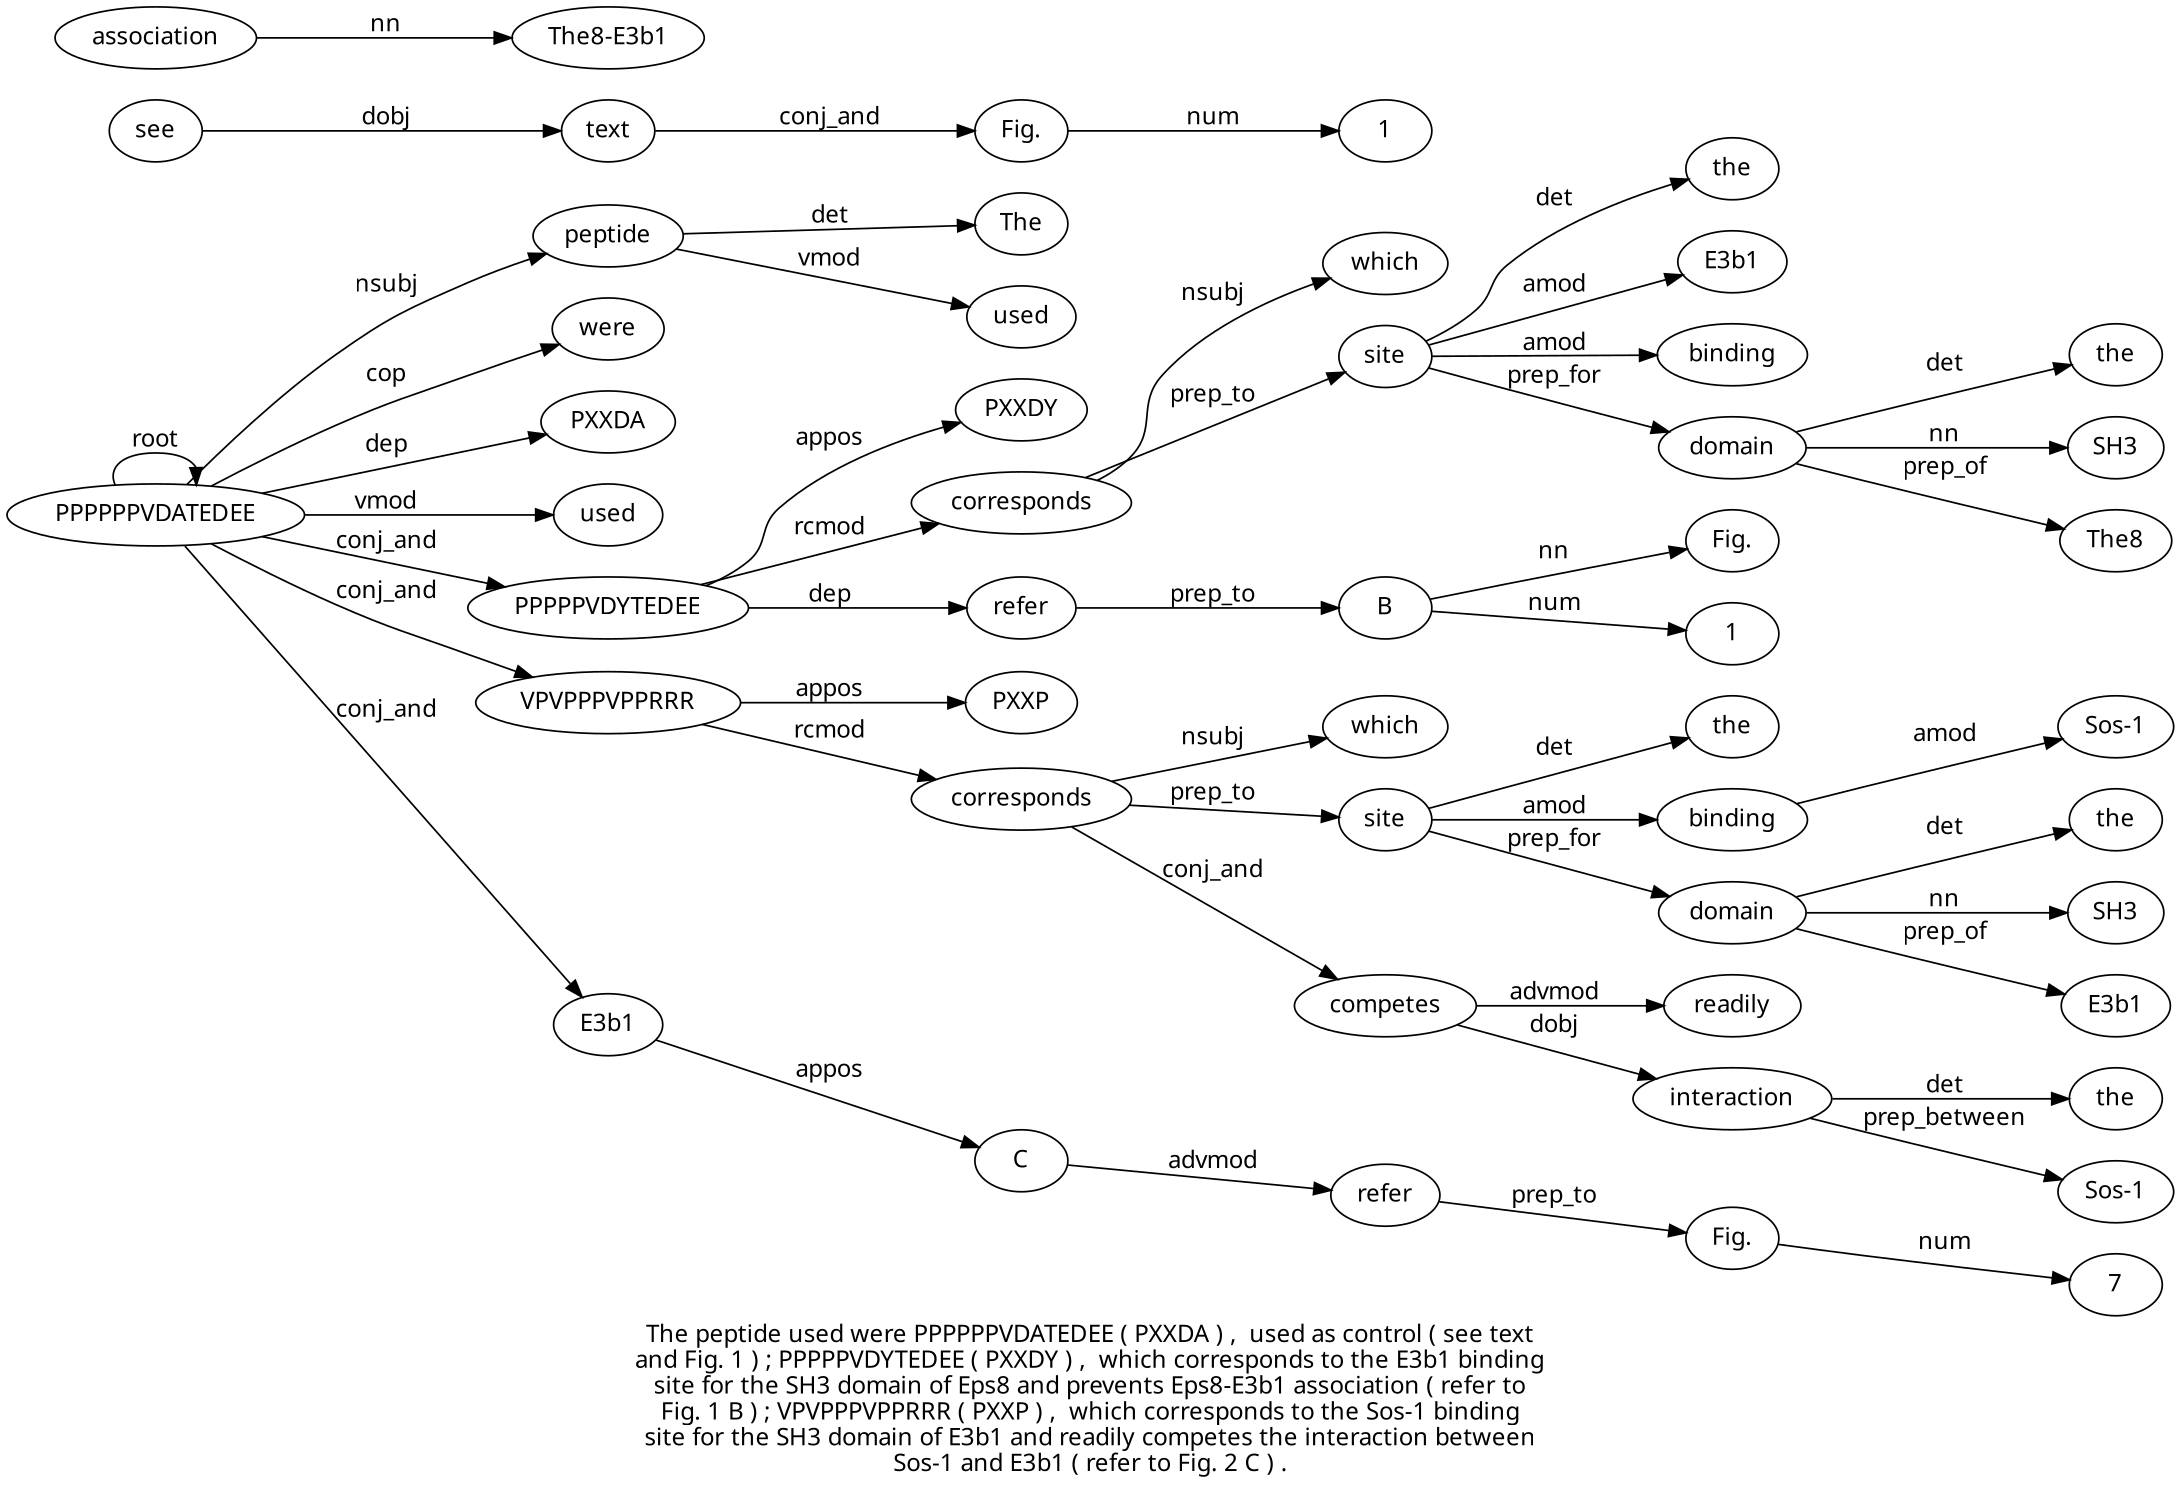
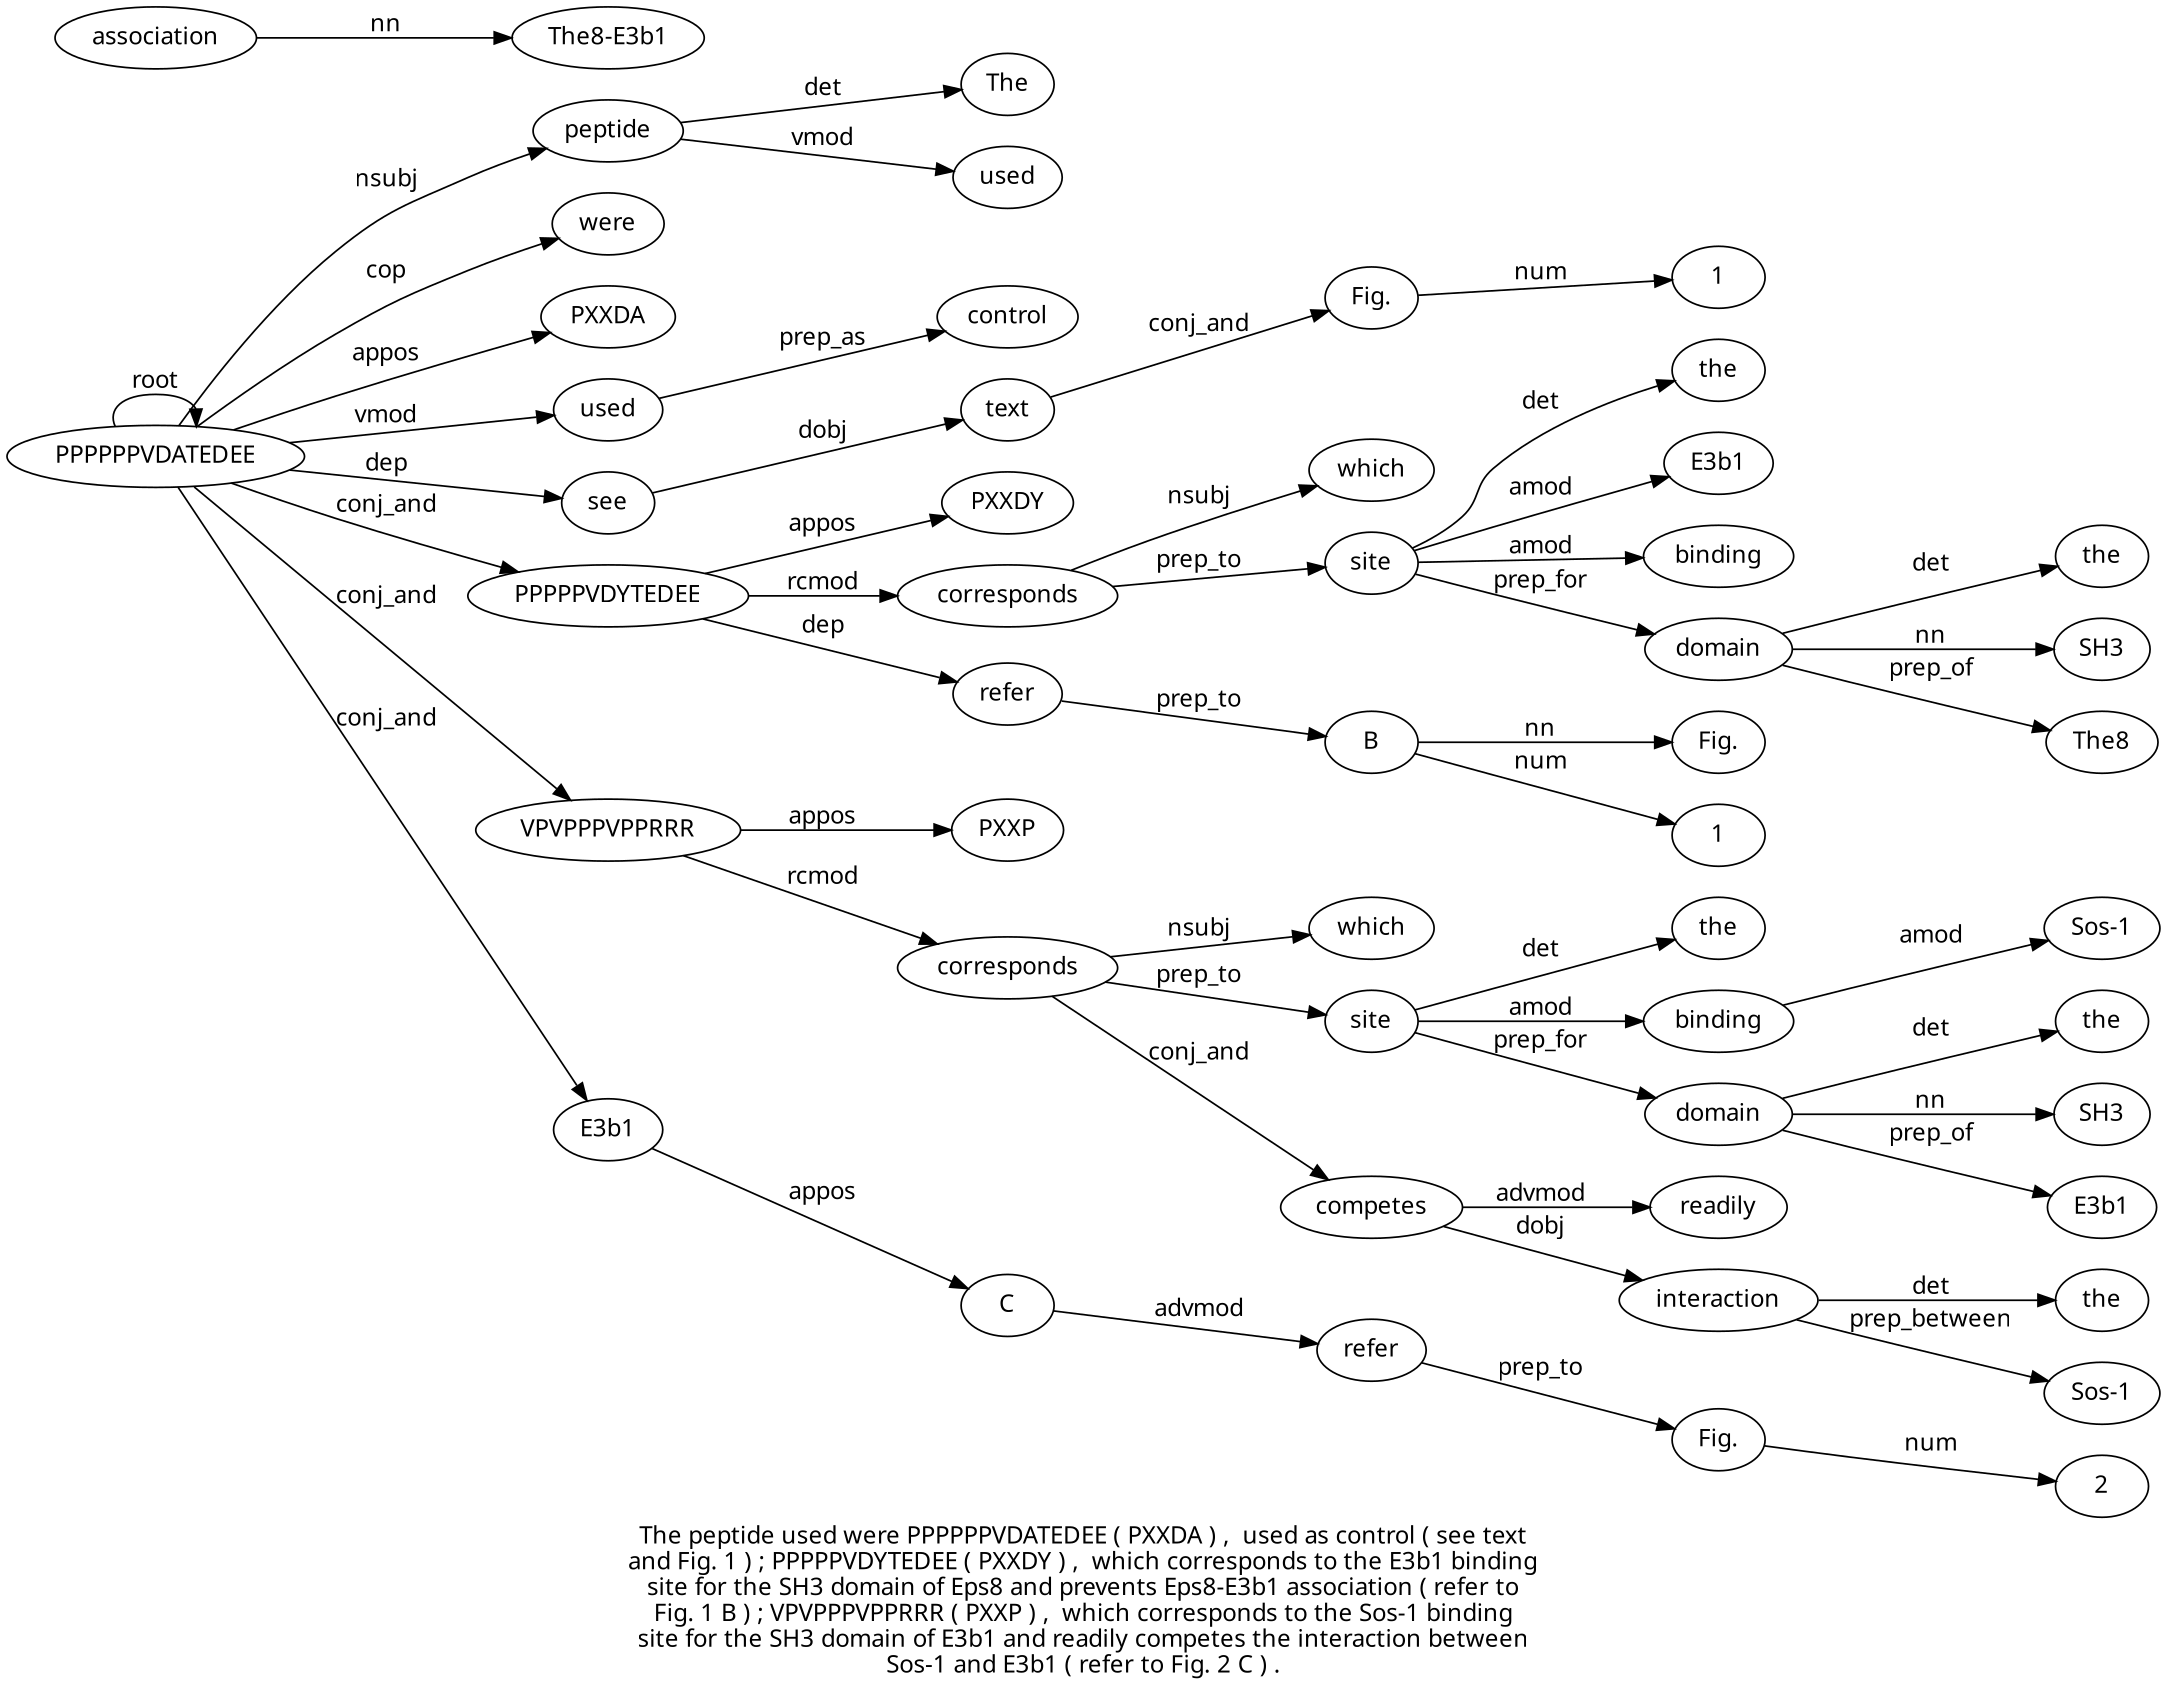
  digraph {
    fontname="Noto Sans"
    label="The peptide used were PPPPPPVDATEDEE ( PXXDA ) ,  used as control ( see text\nand Fig. 1 ) ; PPPPPVDYTEDEE ( PXXDY ) ,  which corresponds to the E3b1 binding\nsite for the SH3 domain of Eps8 and prevents Eps8-E3b1 association ( refer to\nFig. 1 B ) ; VPVPPPVPPRRR ( PXXP ) ,  which corresponds to the Sos-1 binding\nsite for the SH3 domain of E3b1 and readily competes the interaction between\nSos-1 and E3b1 ( refer to Fig. 2 C ) ."
    rankdir=LR
    node [fillcolor=white fontname="Noto Sans" style=filled]
    edge [fontname="Noto Sans"]
    n1 [label=peptide]
    n2 [label=The]
    n3 [label=used]
    n4 [label=PPPPPPVDATEDEE]
    n5 [label=were]
    n6 [label=PXXDA]
    n7 [label=used]
    n8 [label=see]
    n9 [label=PPPPPVDYTEDEE]
    n10 [label=VPVPPPVPPRRR]
    n11 [label=E3b1]
+   n12 [label=control]
    n13 [label=text]
    n14 [label=PXXDY]
    n15 [label=corresponds]
    n16 [label=refer]
    n17 [label=PXXP]
    n18 [label=corresponds]
    n19 [label=C]
    n20 [label="Fig."]
    n21 [label=1]
    n22 [label=which]
    n23 [label=site]
    n24 [label=B]
    n25 [label=the]
    n26 [label=E3b1]
    n27 [label=binding]
    n28 [label=domain]
    n29 [label=the]
    n30 [label=SH3]
    n31 [label=The8]
    n32 [label=association]
    n33 [label="The8-E3b1"]
    n34 [label="Fig."]
    n35 [label=1]
    n36 [label=which]
    n37 [label=site]
    n38 [label=competes]
    n39 [label=the]
    n40 [label=binding]
    n41 [label=domain]
    n42 [label=readily]
    n43 [label=interaction]
    n44 [label="Sos-1"]
    n45 [label=the]
    n46 [label=SH3]
    n47 [label=E3b1]
    n48 [label=the]
    n49 [label="Sos-1"]
    n50 [label=refer]
    n51 [label="Fig."]
-   n52 [label=7]
+   n52 [label=2]
    n1 -> n2 [label=det]
    n1 -> n3 [label=vmod]
    n4 -> n1 [label=nsubj]
    n4 -> n4 [label=root]
    n4 -> n5 [label=cop]
-   n4 -> n6 [label=dep]
+   n4 -> n6 [label=appos]
    n4 -> n7 [label=vmod]
+   n4 -> n8 [label=dep]
    n4 -> n9 [label=conj_and]
    n4 -> n10 [label=conj_and]
    n4 -> n11 [label=conj_and]
+   n7 -> n12 [label=prep_as]
    n8 -> n13 [label=dobj]
    n9 -> n14 [label=appos]
    n9 -> n15 [label=rcmod]
    n9 -> n16 [label=dep]
    n10 -> n17 [label=appos]
    n10 -> n18 [label=rcmod]
    n11 -> n19 [label=appos]
    n13 -> n20 [label=conj_and]
    n15 -> n22 [label=nsubj]
    n15 -> n23 [label=prep_to]
    n16 -> n24 [label=prep_to]
    n18 -> n36 [label=nsubj]
    n18 -> n37 [label=prep_to]
    n18 -> n38 [label=conj_and]
    n19 -> n50 [label=advmod]
    n20 -> n21 [label=num]
    n23 -> n25 [label=det]
    n23 -> n26 [label=amod]
    n23 -> n27 [label=amod]
    n23 -> n28 [label=prep_for]
    n24 -> n34 [label=nn]
    n24 -> n35 [label=num]
    n28 -> n29 [label=det]
    n28 -> n30 [label=nn]
    n28 -> n31 [label=prep_of]
    n32 -> n33 [label=nn]
    n37 -> n39 [label=det]
    n37 -> n40 [label=amod]
    n37 -> n41 [label=prep_for]
    n38 -> n42 [label=advmod]
    n38 -> n43 [label=dobj]
    n40 -> n44 [label=amod]
    n41 -> n45 [label=det]
    n41 -> n46 [label=nn]
    n41 -> n47 [label=prep_of]
    n43 -> n48 [label=det]
    n43 -> n49 [label=prep_between]
    n50 -> n51 [label=prep_to]
    n51 -> n52 [label=num]
  }
